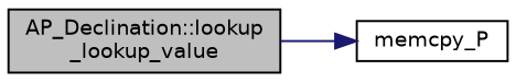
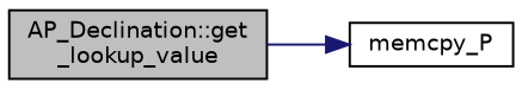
  digraph {
    rankdir=LR
    node [color=black fontname=Helvetica fontsize=10 shape=record style=filled]
-   n1 [fillcolor=grey75 fontcolor=black height=0.2 label="AP_Declination::lookup\l_lookup_value" width=0.4]
+   n1 [fillcolor=grey75 fontcolor=black height=0.2 label="AP_Declination::get\l_lookup_value" width=0.4]
    n2 [fillcolor=white height=0.2 label=memcpy_P width=0.4]
    n1 -> n2 [color=midnightblue fontname=Helvetica fontsize=10 labelfontname=Helvetica labelfontsize=10 style=solid]
  }
